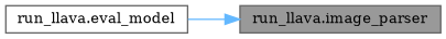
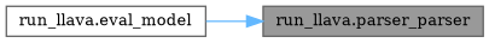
  digraph {
    rankdir=RL
    fontname="DejaVu Serif"
    node [fontname="DejaVu Serif" fontsize=10 shape=box style=filled]
-   n1 [color=gray40 fillcolor=grey60 fontcolor=black height=0.2 label="run_llava.image_parser" width=0.4]
+   n1 [color=gray40 fillcolor=grey60 fontcolor=black height=0.2 label="run_llava.parser_parser" width=0.4]
    n2 [color=grey40 fillcolor=white height=0.2 label="run_llava.eval_model" width=0.4]
    n1 -> n2 [color=steelblue1 dir=back fontname="DejaVu Serif" fontsize=10 labelfontname=Helvetica labelfontsize=10 style=solid]
  }
